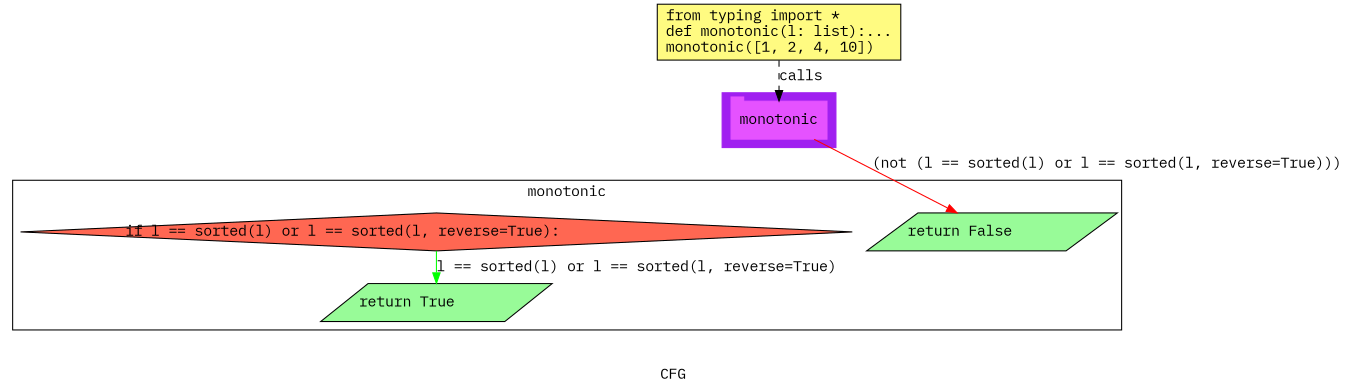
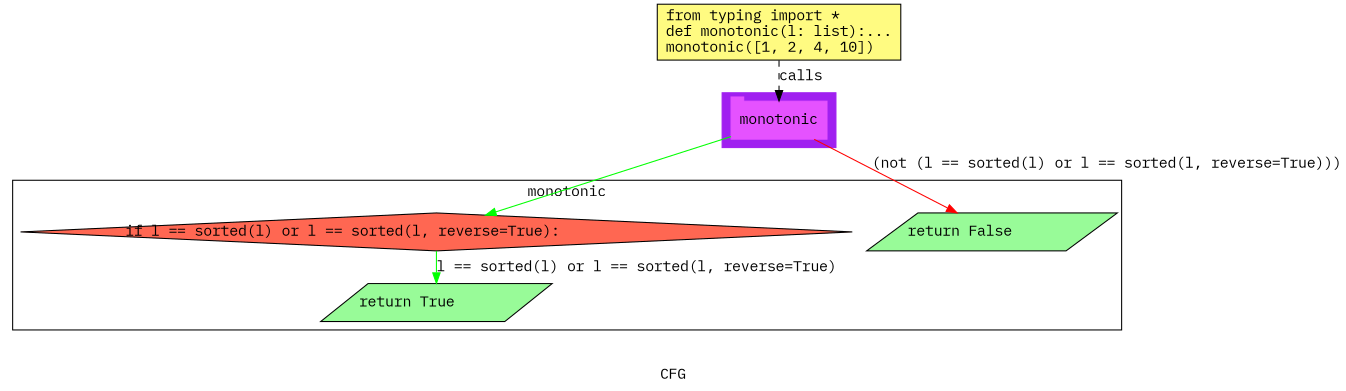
  digraph {
    compound=True
    fontname="IBM Plex Mono"
    label=CFG
    pack=False
    rankdir=TB
    ranksep=0.02
    node [fontname="IBM Plex Mono" shape=parallelogram style="filled,solid" fillcolor="#98fb98"]
    edge [color=green fontname="IBM Plex Mono"]
    n1 [color="#E552FF" height=0.5 label=monotonic linenum="[7]" shape=tab style=filled width=1.2639 fillcolor=""]
    n2 [fillcolor="#FF6752" height=0.5 label="if l == sorted(l) or l == sorted(l, reverse=True):\l" linenum="[3]" shape=diamond width=10.953]
    n3 [height=0.5 label="return True\l" linenum="[4]" width=2.8323]
    n4 [height=0.5 label="return False\l" linenum="[5]" width=3.0706]
    n5 [fillcolor="#FFFB81" height=0.73611 label="from typing import *\ldef monotonic(l: list):...\lmonotonic([1, 2, 4, 10])\l" linenum="[1]" shape=rectangle width=3.2083]
    subgraph cluster_1 {
      color=purple
      compound=true
      label=""
      shape=tab
      style=filled
      n1
    }
    subgraph cluster_2 {
      label=monotonic
      n2
      n3
      n4
    }
+   n1 -> n2
    n1 -> n4 [color=red label="(not (l == sorted(l) or l == sorted(l, reverse=True)))"]
    n2 -> n3 [label="l == sorted(l) or l == sorted(l, reverse=True)"]
    n5 -> n1 [label=calls style=dashed color=""]
  }
